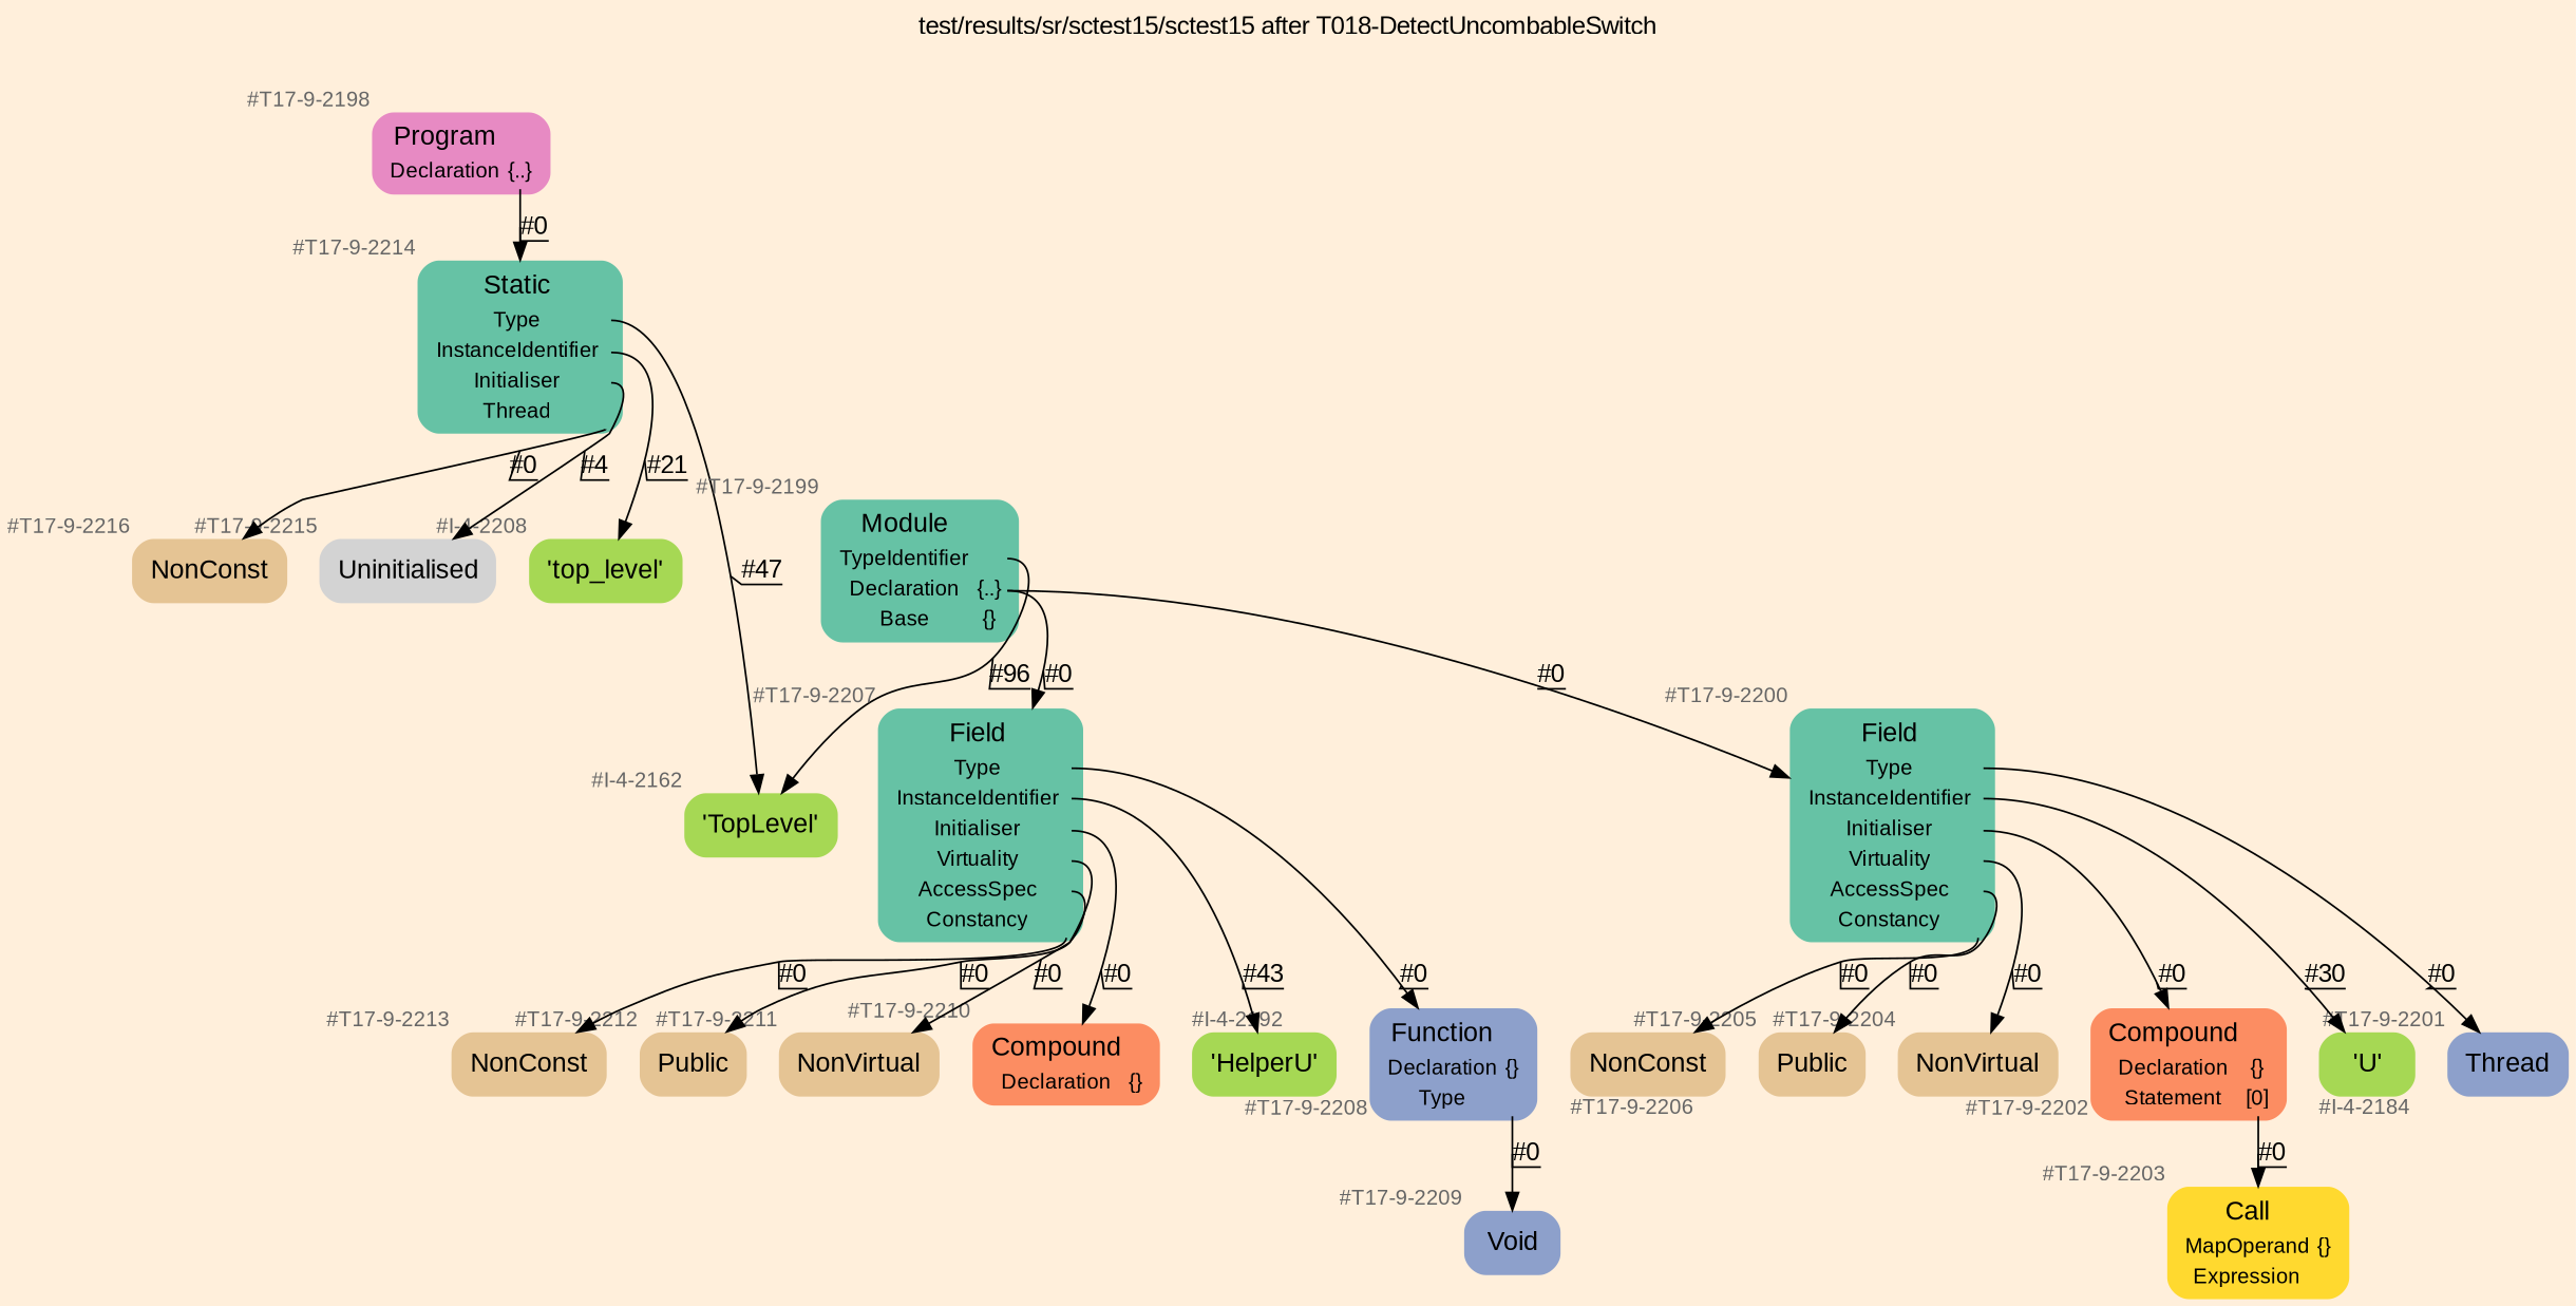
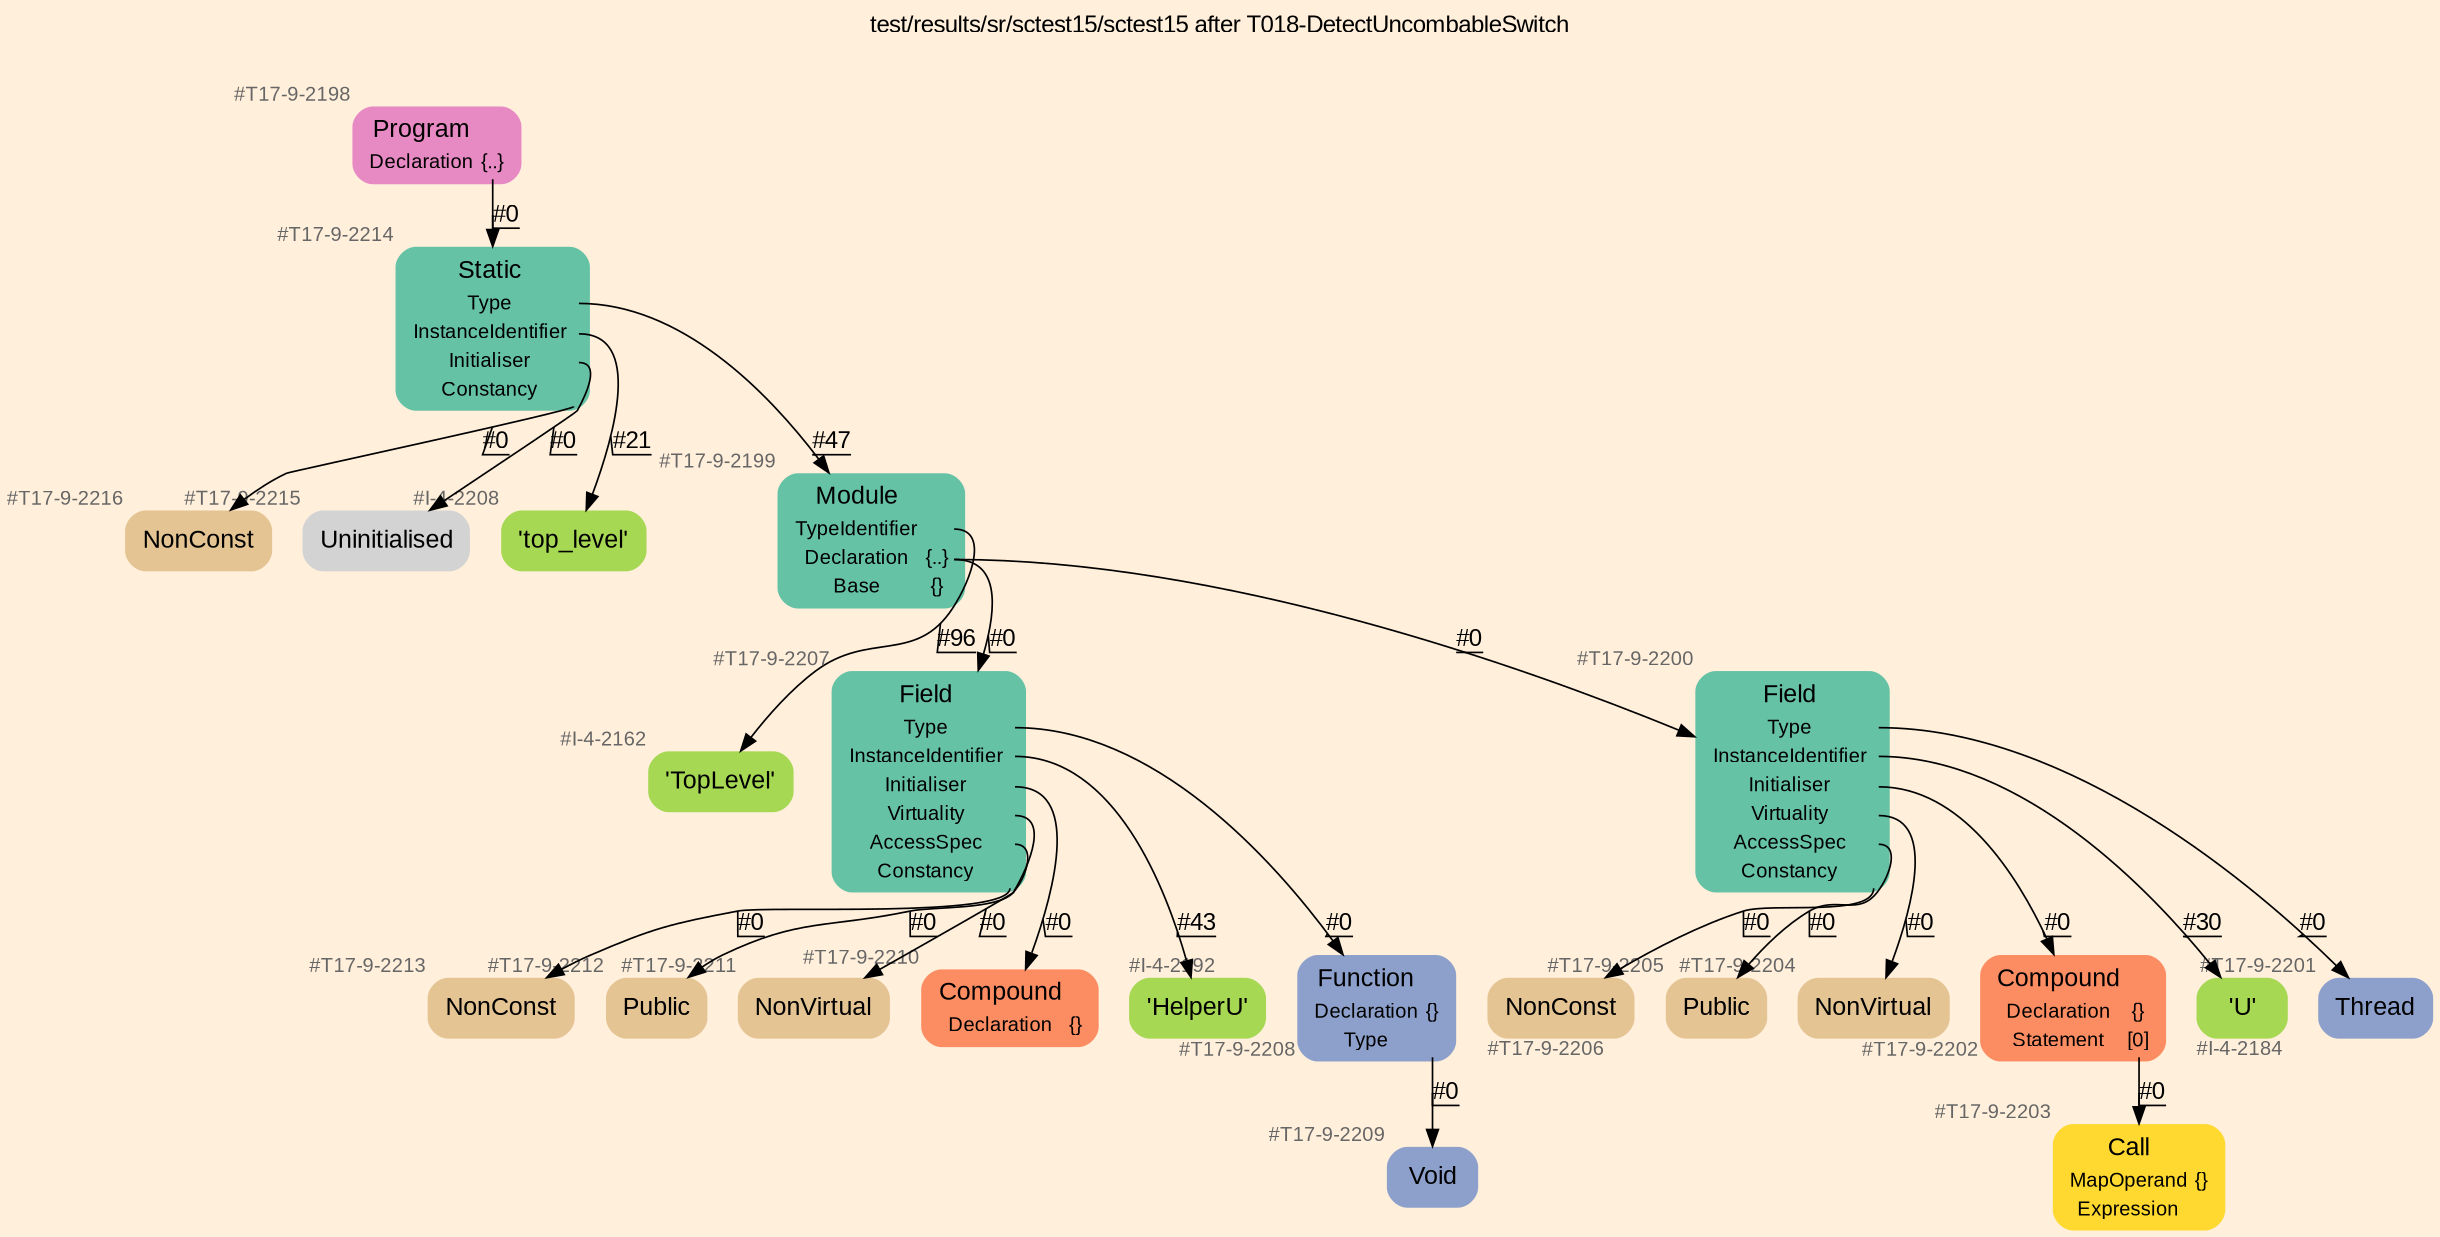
  digraph {
    bgcolor=antiquewhite1
    color=black
    fontcolor=black
    fontname=Arial
    label="test/results/sr/sctest15/sctest15 after T018-DetectUncombableSwitch"
    labelloc=t
    rankdir=TB
    ranksep=0.3
    node [fillcolor="/set28/7" fontcolor=grey40 fontname=Arial fontsize=12 shape=plaintext style="rounded,filled"]
    edge [color=black decorate=true fontcolor=black fontname=Arial tailport=port1]
    n1 [fillcolor="/set28/4" label=<<TABLE BORDER="0" CELLBORDER="0" CELLSPACING="0">      <TR><TD><FONT COLOR="black" POINT-SIZE="15">Program</FONT></TD></TR>      <TR><TD><FONT COLOR="black" POINT-SIZE="12">Declaration</FONT></TD><TD PORT="port0"><FONT COLOR="black" POINT-SIZE="12">{..}</FONT></TD></TR>     </TABLE>> xlabel="#T17-9-2198"]
-   n2 [fillcolor="/set28/1" label=<<TABLE BORDER="0" CELLBORDER="0" CELLSPACING="0">      <TR><TD><FONT COLOR="black" POINT-SIZE="15">Static</FONT></TD></TR>      <TR><TD><FONT COLOR="black" POINT-SIZE="12">Type</FONT></TD><TD PORT="port0"></TD></TR>      <TR><TD><FONT COLOR="black" POINT-SIZE="12">InstanceIdentifier</FONT></TD><TD PORT="port1"></TD></TR>      <TR><TD><FONT COLOR="black" POINT-SIZE="12">Initialiser</FONT></TD><TD PORT="port2"></TD></TR>      <TR><TD><FONT COLOR="black" POINT-SIZE="12">Thread</FONT></TD><TD PORT="port3"></TD></TR>     </TABLE>> xlabel="#T17-9-2214"]
+   n2 [fillcolor="/set28/1" label=<<TABLE BORDER="0" CELLBORDER="0" CELLSPACING="0">      <TR><TD><FONT COLOR="black" POINT-SIZE="15">Static</FONT></TD></TR>      <TR><TD><FONT COLOR="black" POINT-SIZE="12">Type</FONT></TD><TD PORT="port0"></TD></TR>      <TR><TD><FONT COLOR="black" POINT-SIZE="12">InstanceIdentifier</FONT></TD><TD PORT="port1"></TD></TR>      <TR><TD><FONT COLOR="black" POINT-SIZE="12">Initialiser</FONT></TD><TD PORT="port2"></TD></TR>      <TR><TD><FONT COLOR="black" POINT-SIZE="12">Constancy</FONT></TD><TD PORT="port3"></TD></TR>     </TABLE>> xlabel="#T17-9-2214"]
    n3 [fillcolor="/set28/1" label=<<TABLE BORDER="0" CELLBORDER="0" CELLSPACING="0">      <TR><TD><FONT COLOR="black" POINT-SIZE="15">Module</FONT></TD></TR>      <TR><TD><FONT COLOR="black" POINT-SIZE="12">TypeIdentifier</FONT></TD><TD PORT="port0"></TD></TR>      <TR><TD><FONT COLOR="black" POINT-SIZE="12">Declaration</FONT></TD><TD PORT="port1"><FONT COLOR="black" POINT-SIZE="12">{..}</FONT></TD></TR>      <TR><TD><FONT COLOR="black" POINT-SIZE="12">Base</FONT></TD><TD PORT="port2"><FONT COLOR="black" POINT-SIZE="12">{}</FONT></TD></TR>     </TABLE>> xlabel="#T17-9-2199"]
    n4 [fillcolor="/set28/5" label=<<TABLE BORDER="0" CELLBORDER="0" CELLSPACING="0">      <TR><TD><FONT COLOR="black" POINT-SIZE="15">'TopLevel'</FONT></TD></TR>     </TABLE>> xlabel="#I-4-2162"]
    n5 [fillcolor="/set28/1" label=<<TABLE BORDER="0" CELLBORDER="0" CELLSPACING="0">      <TR><TD><FONT COLOR="black" POINT-SIZE="15">Field</FONT></TD></TR>      <TR><TD><FONT COLOR="black" POINT-SIZE="12">Type</FONT></TD><TD PORT="port0"></TD></TR>      <TR><TD><FONT COLOR="black" POINT-SIZE="12">InstanceIdentifier</FONT></TD><TD PORT="port1"></TD></TR>      <TR><TD><FONT COLOR="black" POINT-SIZE="12">Initialiser</FONT></TD><TD PORT="port2"></TD></TR>      <TR><TD><FONT COLOR="black" POINT-SIZE="12">Virtuality</FONT></TD><TD PORT="port3"></TD></TR>      <TR><TD><FONT COLOR="black" POINT-SIZE="12">AccessSpec</FONT></TD><TD PORT="port4"></TD></TR>      <TR><TD><FONT COLOR="black" POINT-SIZE="12">Constancy</FONT></TD><TD PORT="port5"></TD></TR>     </TABLE>> xlabel="#T17-9-2200"]
    n6 [fillcolor="/set28/1" label=<<TABLE BORDER="0" CELLBORDER="0" CELLSPACING="0">      <TR><TD><FONT COLOR="black" POINT-SIZE="15">Field</FONT></TD></TR>      <TR><TD><FONT COLOR="black" POINT-SIZE="12">Type</FONT></TD><TD PORT="port0"></TD></TR>      <TR><TD><FONT COLOR="black" POINT-SIZE="12">InstanceIdentifier</FONT></TD><TD PORT="port1"></TD></TR>      <TR><TD><FONT COLOR="black" POINT-SIZE="12">Initialiser</FONT></TD><TD PORT="port2"></TD></TR>      <TR><TD><FONT COLOR="black" POINT-SIZE="12">Virtuality</FONT></TD><TD PORT="port3"></TD></TR>      <TR><TD><FONT COLOR="black" POINT-SIZE="12">AccessSpec</FONT></TD><TD PORT="port4"></TD></TR>      <TR><TD><FONT COLOR="black" POINT-SIZE="12">Constancy</FONT></TD><TD PORT="port5"></TD></TR>     </TABLE>> xlabel="#T17-9-2207"]
    n7 [fillcolor="/set28/5" label=<<TABLE BORDER="0" CELLBORDER="0" CELLSPACING="0">      <TR><TD><FONT COLOR="black" POINT-SIZE="15">'top_level'</FONT></TD></TR>     </TABLE>> xlabel="#I-4-2208"]
    n8 [label=<<TABLE BORDER="0" CELLBORDER="0" CELLSPACING="0">      <TR><TD><FONT COLOR="black" POINT-SIZE="15">Uninitialised</FONT></TD></TR>     </TABLE>> xlabel="#T17-9-2215" fillcolor=""]
    n9 [label=<<TABLE BORDER="0" CELLBORDER="0" CELLSPACING="0">      <TR><TD><FONT COLOR="black" POINT-SIZE="15">NonConst</FONT></TD></TR>     </TABLE>> xlabel="#T17-9-2216"]
    n10 [fillcolor="/set28/3" label=<<TABLE BORDER="0" CELLBORDER="0" CELLSPACING="0">      <TR><TD><FONT COLOR="black" POINT-SIZE="15">Thread</FONT></TD></TR>     </TABLE>> xlabel="#T17-9-2201"]
    n11 [fillcolor="/set28/5" label=<<TABLE BORDER="0" CELLBORDER="0" CELLSPACING="0">      <TR><TD><FONT COLOR="black" POINT-SIZE="15">'U'</FONT></TD></TR>     </TABLE>> xlabel="#I-4-2184"]
    n12 [fillcolor="/set28/2" label=<<TABLE BORDER="0" CELLBORDER="0" CELLSPACING="0">      <TR><TD><FONT COLOR="black" POINT-SIZE="15">Compound</FONT></TD></TR>      <TR><TD><FONT COLOR="black" POINT-SIZE="12">Declaration</FONT></TD><TD PORT="port0"><FONT COLOR="black" POINT-SIZE="12">{}</FONT></TD></TR>      <TR><TD><FONT COLOR="black" POINT-SIZE="12">Statement</FONT></TD><TD PORT="port1"><FONT COLOR="black" POINT-SIZE="12">[0]</FONT></TD></TR>     </TABLE>> xlabel="#T17-9-2202"]
    n13 [label=<<TABLE BORDER="0" CELLBORDER="0" CELLSPACING="0">      <TR><TD><FONT COLOR="black" POINT-SIZE="15">NonVirtual</FONT></TD></TR>     </TABLE>> xlabel="#T17-9-2204"]
    n14 [label=<<TABLE BORDER="0" CELLBORDER="0" CELLSPACING="0">      <TR><TD><FONT COLOR="black" POINT-SIZE="15">Public</FONT></TD></TR>     </TABLE>> xlabel="#T17-9-2205"]
    n15 [label=<<TABLE BORDER="0" CELLBORDER="0" CELLSPACING="0">      <TR><TD><FONT COLOR="black" POINT-SIZE="15">NonConst</FONT></TD></TR>     </TABLE>> xlabel="#T17-9-2206"]
    n16 [fillcolor="/set28/5" label=<<TABLE BORDER="0" CELLBORDER="0" CELLSPACING="0">      <TR><TD><FONT COLOR="black" POINT-SIZE="15">'HelperU'</FONT></TD></TR>     </TABLE>> xlabel="#I-4-2192"]
    n17 [fillcolor="/set28/3" label=<<TABLE BORDER="0" CELLBORDER="0" CELLSPACING="0">      <TR><TD><FONT COLOR="black" POINT-SIZE="15">Function</FONT></TD></TR>      <TR><TD><FONT COLOR="black" POINT-SIZE="12">Declaration</FONT></TD><TD PORT="port0"><FONT COLOR="black" POINT-SIZE="12">{}</FONT></TD></TR>      <TR><TD><FONT COLOR="black" POINT-SIZE="12">Type</FONT></TD><TD PORT="port1"></TD></TR>     </TABLE>> xlabel="#T17-9-2208"]
    n18 [fillcolor="/set28/2" label=<<TABLE BORDER="0" CELLBORDER="0" CELLSPACING="0">      <TR><TD><FONT COLOR="black" POINT-SIZE="15">Compound</FONT></TD></TR>      <TR><TD><FONT COLOR="black" POINT-SIZE="12">Declaration</FONT></TD><TD PORT="port0"><FONT COLOR="black" POINT-SIZE="12">{}</FONT></TD></TR>     </TABLE>> xlabel="#T17-9-2210"]
    n19 [label=<<TABLE BORDER="0" CELLBORDER="0" CELLSPACING="0">      <TR><TD><FONT COLOR="black" POINT-SIZE="15">NonVirtual</FONT></TD></TR>     </TABLE>> xlabel="#T17-9-2211"]
    n20 [label=<<TABLE BORDER="0" CELLBORDER="0" CELLSPACING="0">      <TR><TD><FONT COLOR="black" POINT-SIZE="15">Public</FONT></TD></TR>     </TABLE>> xlabel="#T17-9-2212"]
    n21 [label=<<TABLE BORDER="0" CELLBORDER="0" CELLSPACING="0">      <TR><TD><FONT COLOR="black" POINT-SIZE="15">NonConst</FONT></TD></TR>     </TABLE>> xlabel="#T17-9-2213"]
    n22 [fillcolor="/set28/6" label=<<TABLE BORDER="0" CELLBORDER="0" CELLSPACING="0">      <TR><TD><FONT COLOR="black" POINT-SIZE="15">Call</FONT></TD></TR>      <TR><TD><FONT COLOR="black" POINT-SIZE="12">MapOperand</FONT></TD><TD PORT="port0"><FONT COLOR="black" POINT-SIZE="12">{}</FONT></TD></TR>      <TR><TD><FONT COLOR="black" POINT-SIZE="12">Expression</FONT></TD><TD PORT="port1"></TD></TR>     </TABLE>> xlabel="#T17-9-2203"]
    n23 [fillcolor="/set28/3" label=<<TABLE BORDER="0" CELLBORDER="0" CELLSPACING="0">      <TR><TD><FONT COLOR="black" POINT-SIZE="15">Void</FONT></TD></TR>     </TABLE>> xlabel="#T17-9-2209"]
    n1 -> n2 [label="#0" tailport=port0]
-   n2 -> n4 [label="#47" tailport=port0]
+   n2 -> n3 [label="#47" tailport=port0]
    n2 -> n7 [label="#21"]
-   n2 -> n8 [label="#4" tailport=port2]
+   n2 -> n8 [label="#0" tailport=port2]
    n2 -> n9 [label="#0" tailport=port3]
    n3 -> n4 [label="#96" tailport=port0]
    n3 -> n5 [label="#0"]
    n3 -> n6 [label="#0"]
    n5 -> n10 [label="#0" tailport=port0]
    n5 -> n11 [label="#30"]
    n5 -> n12 [label="#0" tailport=port2]
    n5 -> n13 [label="#0" tailport=port3]
    n5 -> n14 [label="#0" tailport=port4]
    n5 -> n15 [label="#0" tailport=port5]
    n6 -> n16 [label="#43"]
    n6 -> n17 [label="#0" tailport=port0]
    n6 -> n18 [label="#0" tailport=port2]
    n6 -> n19 [label="#0" tailport=port3]
    n6 -> n20 [label="#0" tailport=port4]
    n6 -> n21 [label="#0" tailport=port5]
    n12 -> n22 [label="#0"]
    n17 -> n23 [label="#0"]
  }
